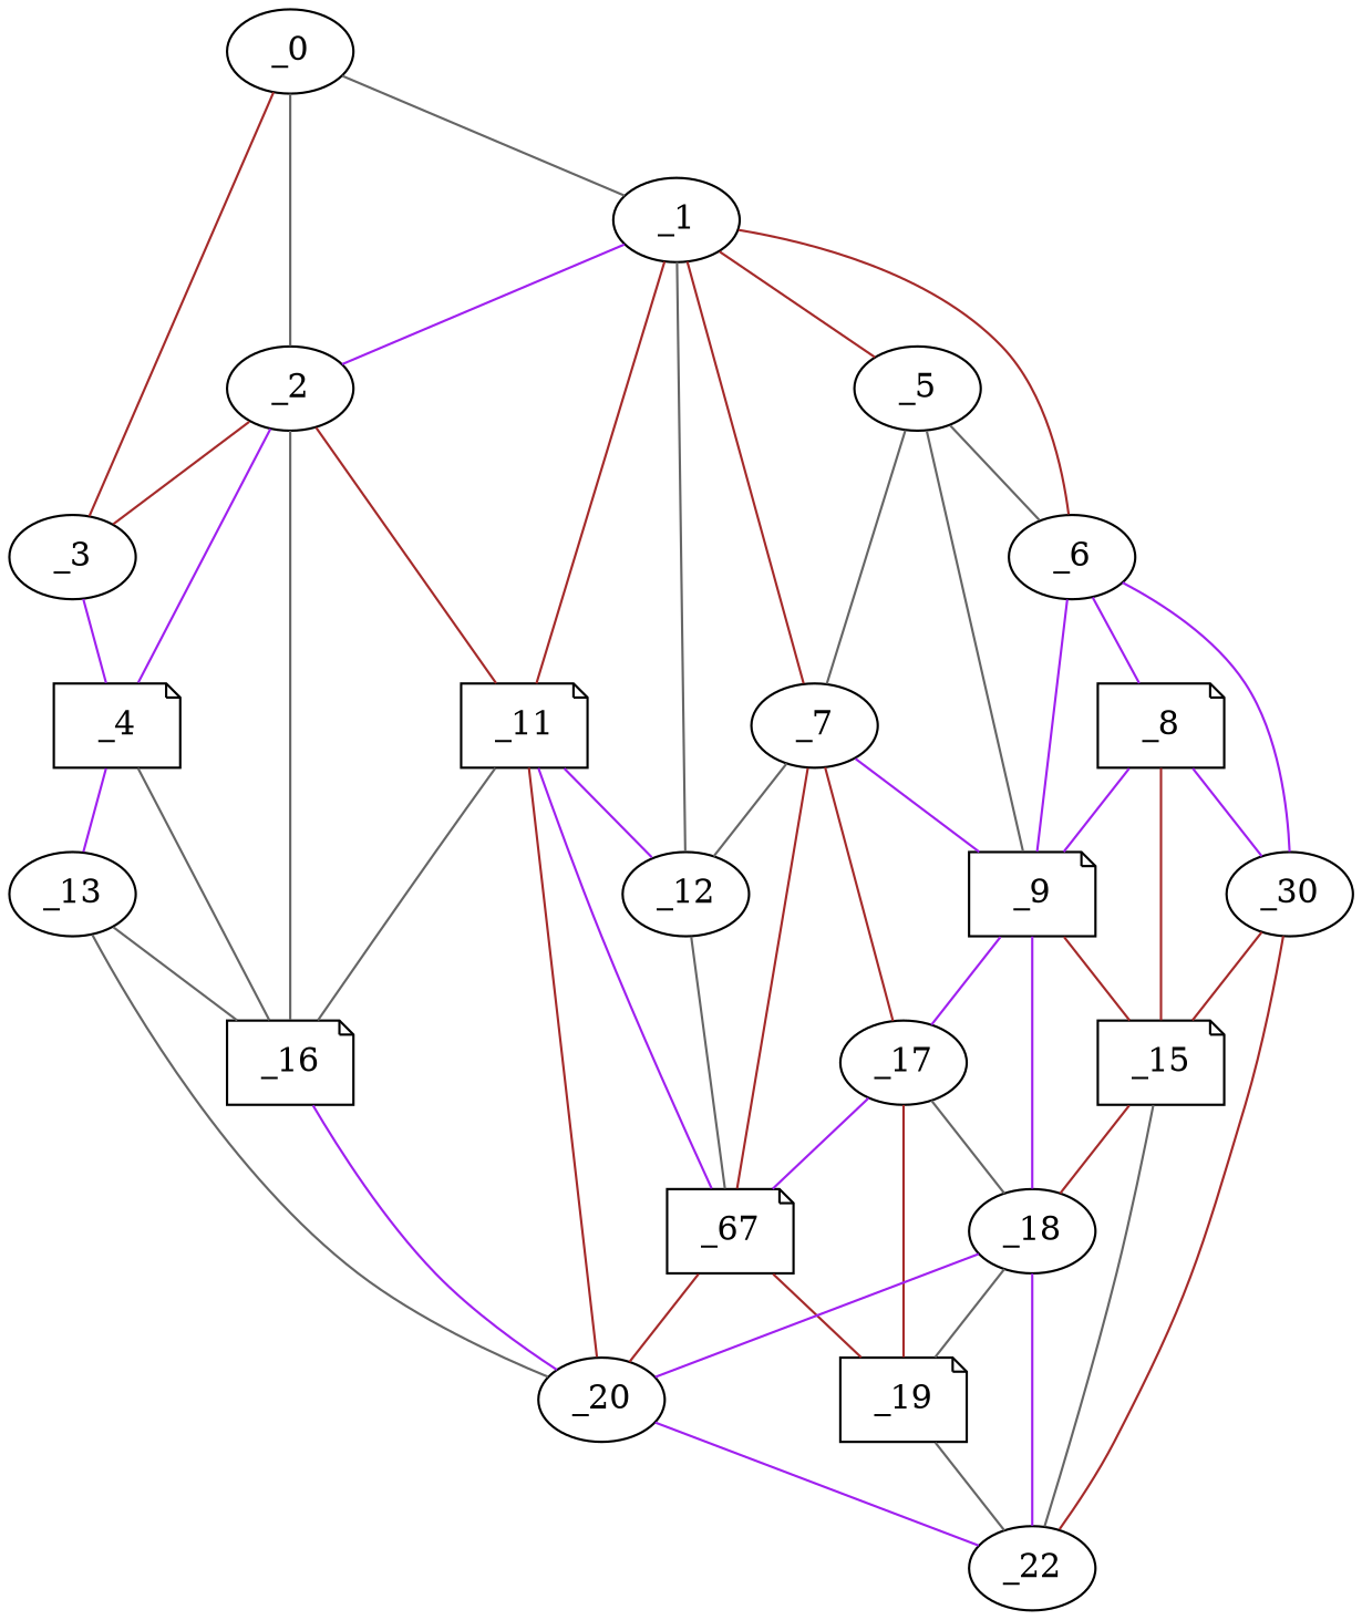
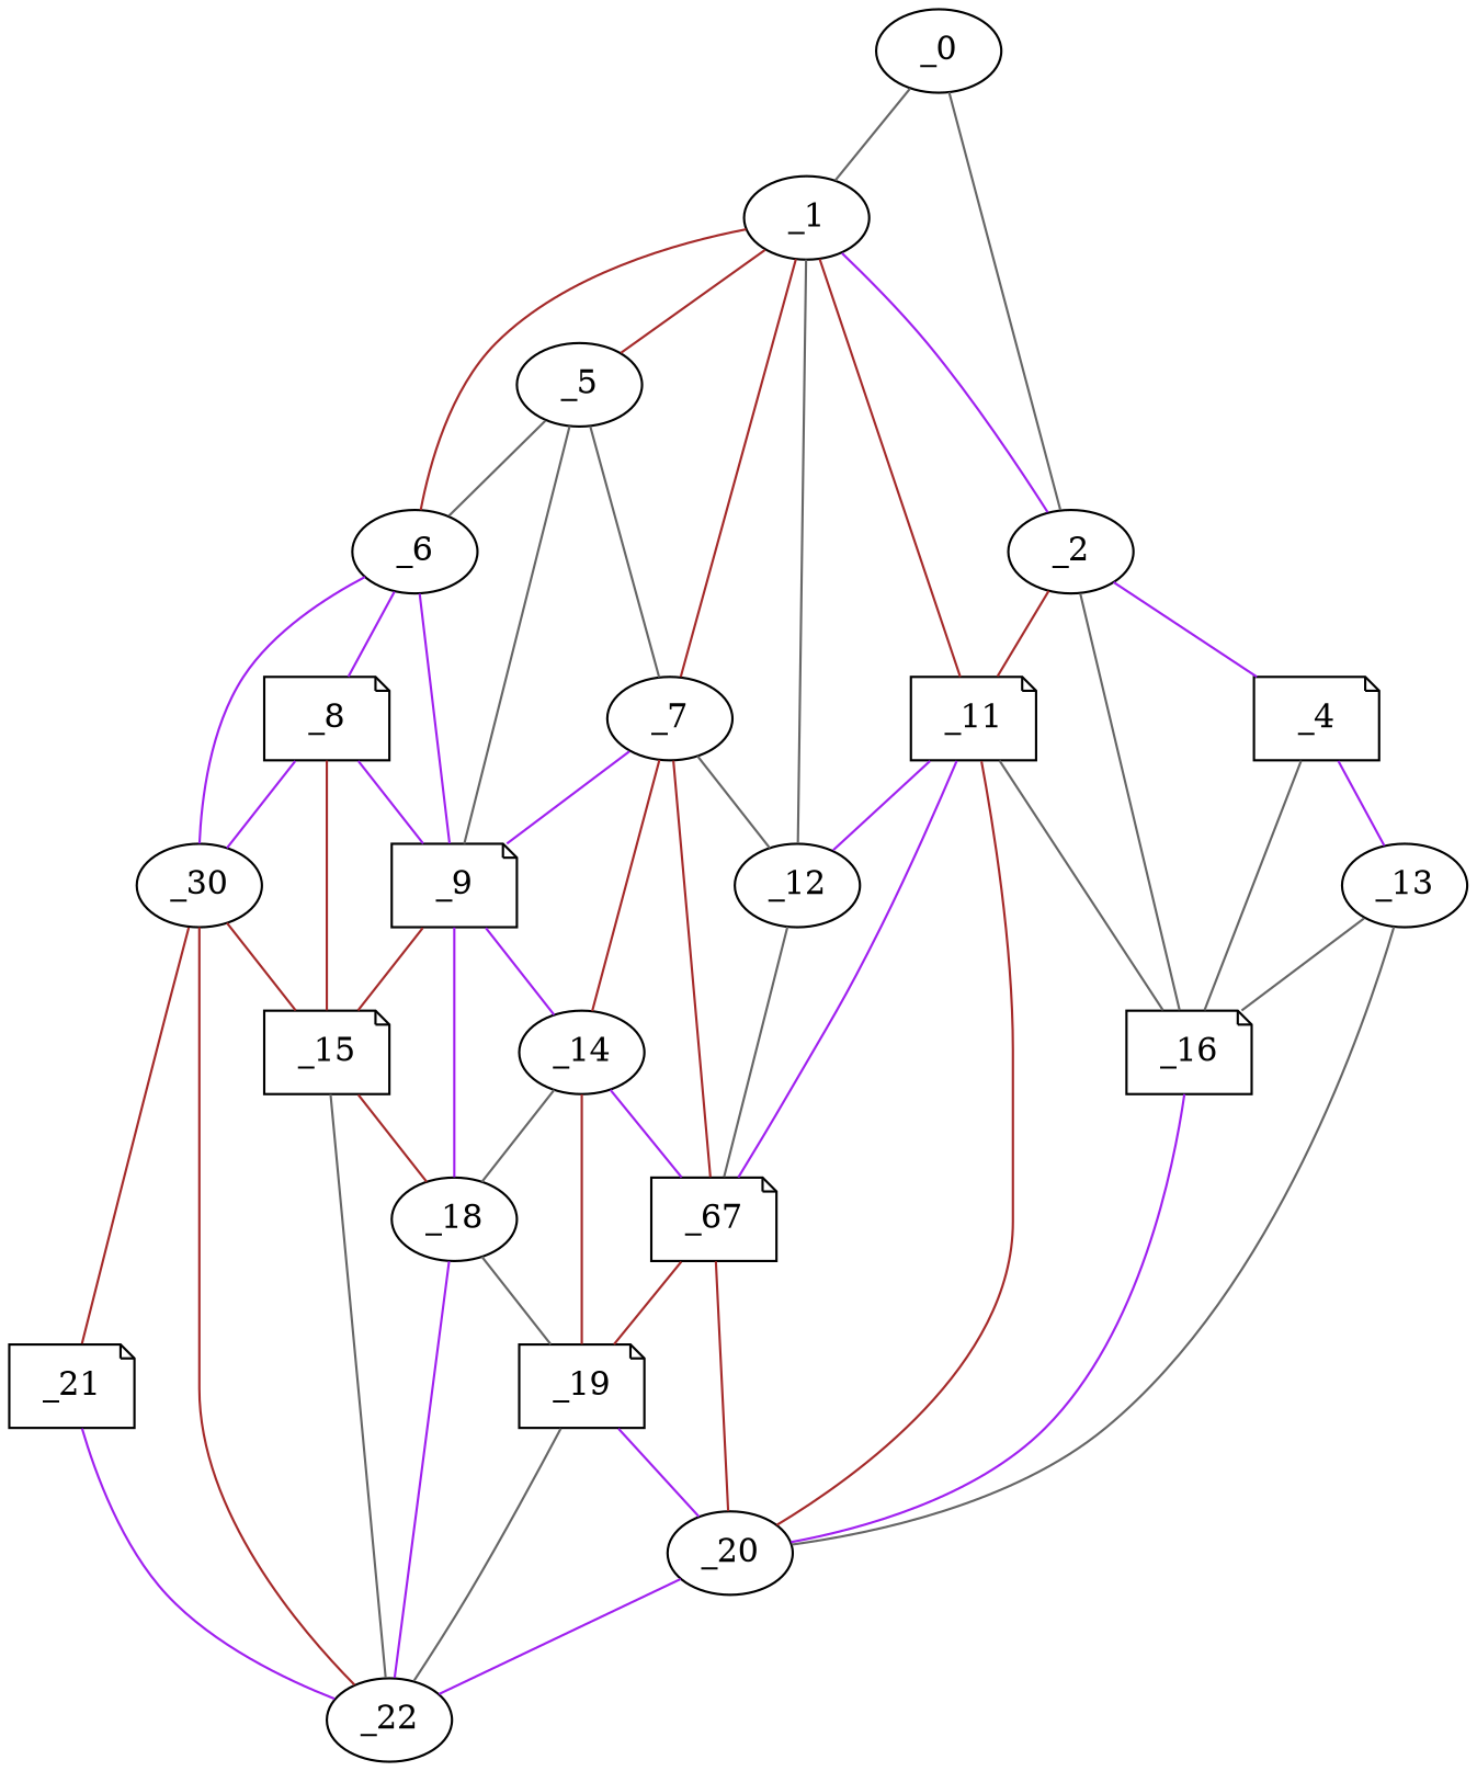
  graph {
    node [shape=ellipse x=39 y=82]
    edge [color=purple valence=2]
    _0 [y=41]
    _1 [y=48]
    _2 [x=44 y=33]
-   _3 [x=48 y=7]
    _5 [x=61 y=87]
    _6 [x=61 y=96]
    _7 [x=68]
    _11 [shape=note x=76 y=56]
    _12 [x=76 y=64]
    _4 [shape=note x=56 y=4]
    _16 [shape=note x=82 y=31]
    _9 [shape=note x=72 y=98]
    _8 [shape=note x=71 y=105]
    n14 [label=_30 x=75 y=117]
-   _14 [x=77 y=86 label=_17]
+   _14 [x=77 y=86]
    n16 [label=_67 shape=note x=83 y=70]
    _20 [x=89 y=38]
    _13 [x=77 y=6]
    _15 [shape=note x=81 y=104]
    _18 [x=87 y=91]
+   _21 [shape=note x=89 y=119]
    _22 [x=90 y=110]
    _19 [shape=note x=88]
    _0 -- _1 [color=gray40 valence=1]
    _0 -- _2 [color=gray40]
-   _0 -- _3 [color=brown valence=1]
    _1 -- _2
    _1 -- _5 [color=brown]
    _1 -- _6 [color=brown valence=1]
    _1 -- _7 [color=brown]
    _1 -- _11 [color=brown valence=1]
    _1 -- _12 [color=gray40 valence=1]
-   _2 -- _3 [color=brown]
    _2 -- _11 [color=brown]
    _2 -- _4
    _2 -- _16 [color=gray40]
-   _3 -- _4 [valence=1]
    _5 -- _6 [color=gray40]
    _5 -- _7 [color=gray40 valence=1]
    _5 -- _9 [color=gray40 valence=1]
    _6 -- _9
    _6 -- _8 [valence=1]
    _6 -- n14 [valence=1]
    _7 -- _12 [color=gray40]
    _7 -- _9
    _7 -- _14 [color=brown valence=1]
    _7 -- n16 [color=brown]
    _11 -- _12
    _11 -- _16 [color=gray40 valence=1]
    _11 -- n16
    _11 -- _20 [color=brown]
    _12 -- n16 [color=gray40 valence=1]
    _4 -- _16 [color=gray40]
    _4 -- _13 [valence=1]
    _16 -- _20
    _9 -- _14
    _9 -- _15 [color=brown]
    _9 -- _18
    _8 -- _9
    _8 -- n14
    _8 -- _15 [color=brown valence=1]
    n14 -- _15 [color=brown]
+   n14 -- _21 [color=brown valence=1]
    n14 -- _22 [color=brown valence=1]
    _14 -- n16
    _14 -- _18 [color=gray40]
    _14 -- _19 [color=brown]
    n16 -- _20 [color=brown]
    n16 -- _19 [color=brown valence=1]
    _20 -- _22 [valence=1]
    _13 -- _16 [color=gray40]
    _13 -- _20 [color=gray40 valence=1]
    _15 -- _18 [color=brown]
    _15 -- _22 [color=gray40]
    _18 -- _22
    _18 -- _19 [color=gray40 valence=1]
-   _18 -- _20 [valence=1]
+   _21 -- _22 [valence=1]
+   _19 -- _20 [valence=1]
    _19 -- _22 [color=gray40]
  }
